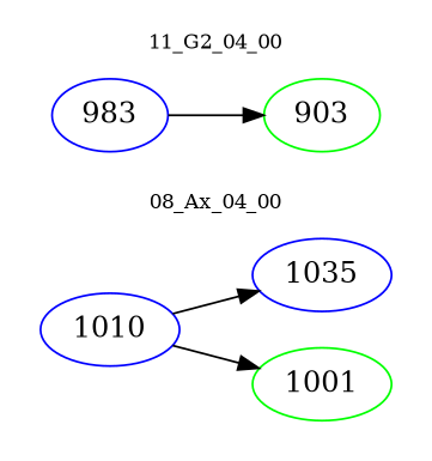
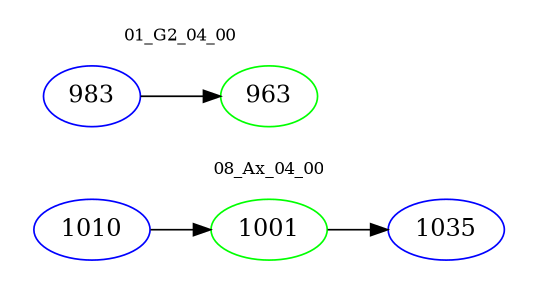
  digraph {
    rankdir=LR
    node [color=blue]
    edge [color=black]
    n1 [label=1010]
    n2 [color=green label=1001]
    n3 [label=1035]
    n4 [label=983]
-   n5 [color=green label=903]
+   n5 [color=green label=963]
    subgraph cluster_1 {
      color=white
      fontsize=10
      label="08_Ax_04_00"
      n1
      n2
      n3
    }
    subgraph cluster_2 {
      color=white
      fontsize=10
-     label="11_G2_04_00"
+     label="01_G2_04_00"
      n4
      n5
    }
    n1 -> n2
-   n1 -> n3
+   n2 -> n3
    n4 -> n5
  }
